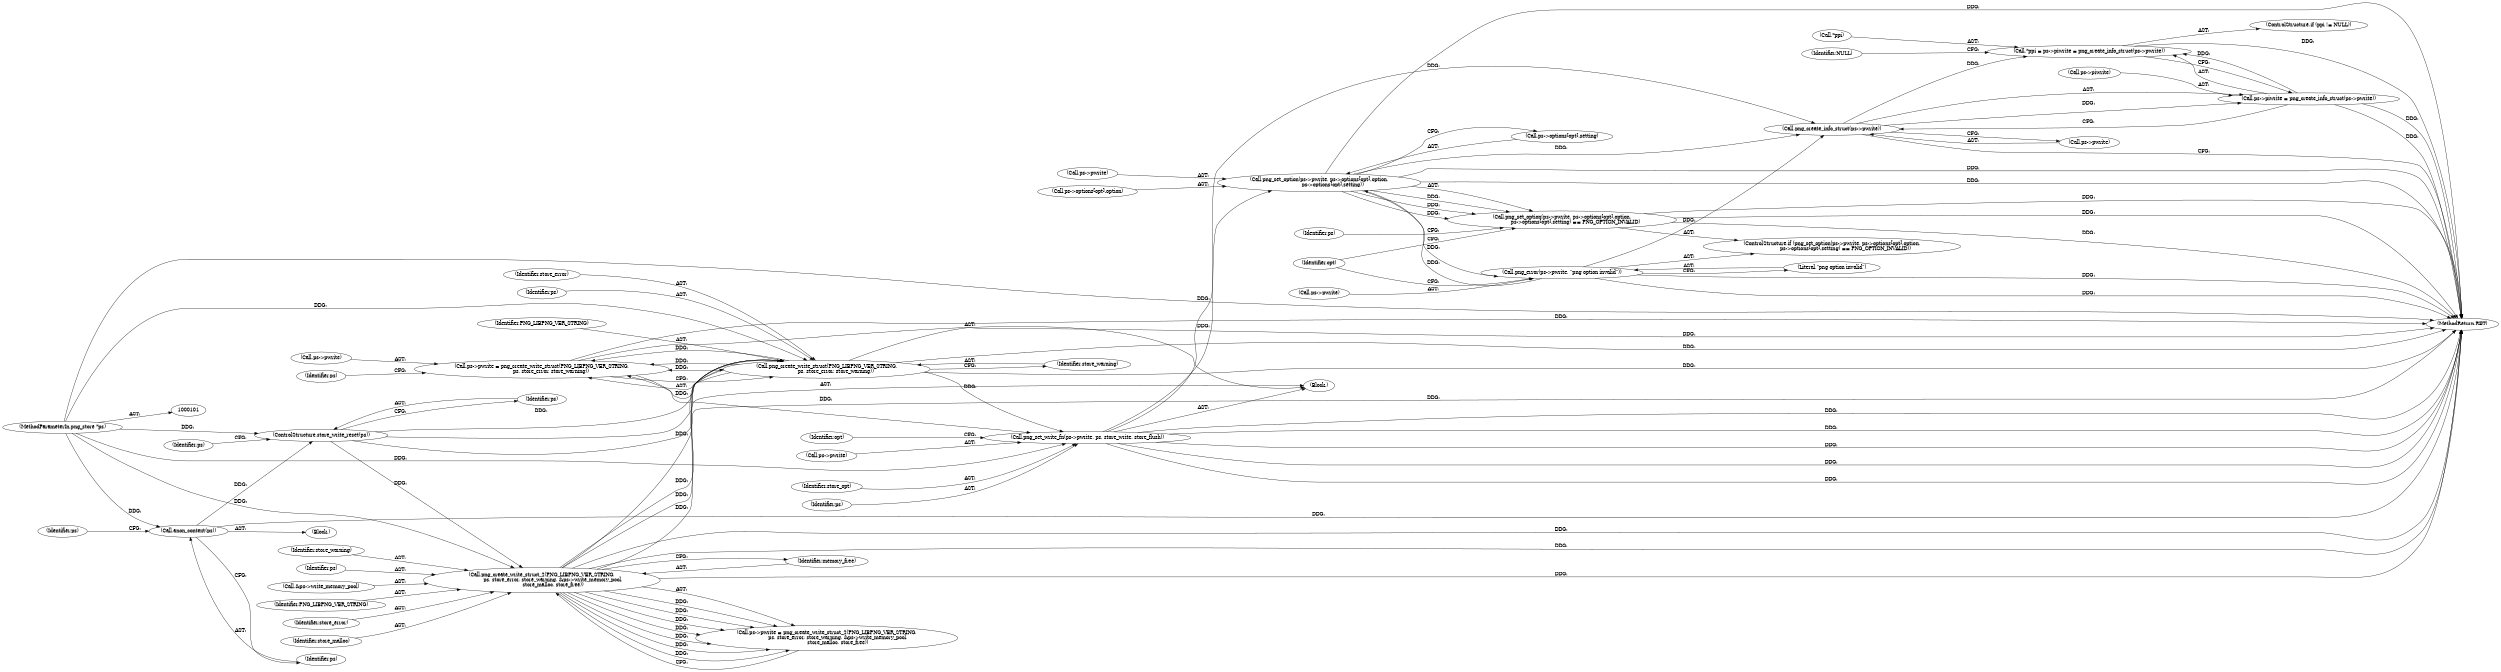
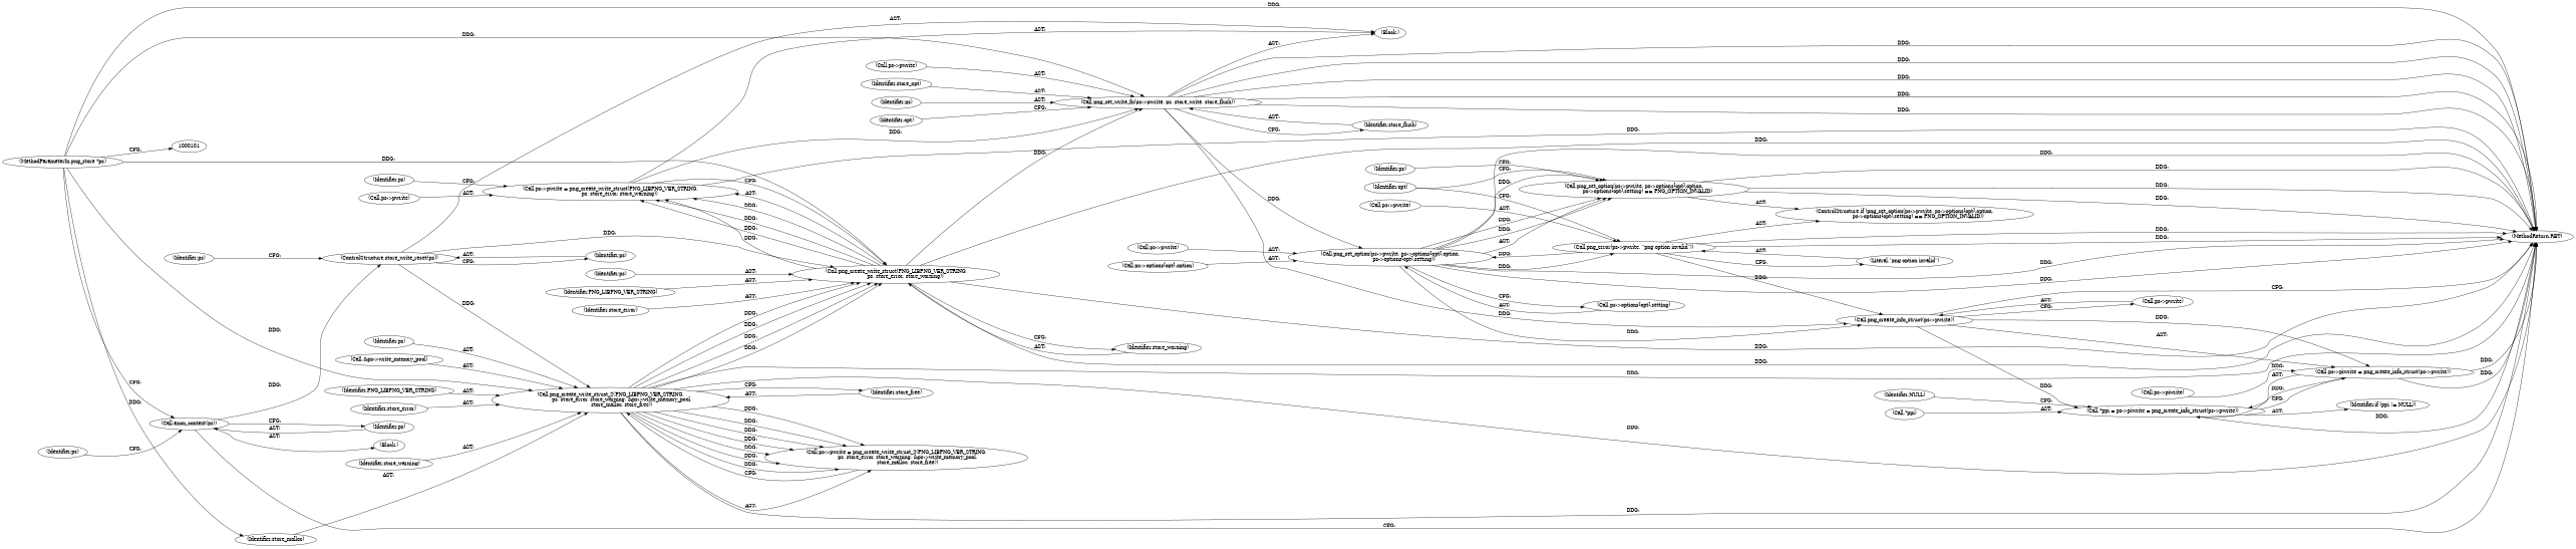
  digraph {
    rankdir=LR
    n1 [label="(Call,ps->pwrite = png_create_write_struct(PNG_LIBPNG_VER_STRING,\n            ps, store_error, store_warning))"]
    n2 [label="(Call,png_create_write_struct(PNG_LIBPNG_VER_STRING,\n            ps, store_error, store_warning))"]
    n3 [label="(Call,png_set_write_fn(ps->pwrite, ps, store_write, store_flush))"]
    n4 [label="(MethodReturn,RET)"]
    n5 [label="(Block,)"]
    n6 [label="(Identifier,store_warning)"]
    n7 [label="(Call,png_set_option(ps->pwrite, ps->options[opt].option,\n                  ps->options[opt].setting))"]
    n8 [label="(Call,png_create_info_struct(ps->pwrite))"]
+   n9 [label="(Identifier,store_flush)"]
    n10 [label="(Call,png_create_write_struct_2(PNG_LIBPNG_VER_STRING,\n               ps, store_error, store_warning, &ps->write_memory_pool,\n               store_malloc, store_free))"]
-   n11 [label="(Identifier,memory_free)"]
+   n11 [label="(Identifier,store_free)"]
    n12 [label="(Call,ps->pwrite = png_create_write_struct_2(PNG_LIBPNG_VER_STRING,\n               ps, store_error, store_warning, &ps->write_memory_pool,\n               store_malloc, store_free))"]
    n13 [label="(ControlStructure,store_write_reset(ps))"]
    n14 [label="(Identifier,ps)"]
    n15 [label="(Call,anon_context(ps))"]
    n16 [label="(Block,)"]
    n17 [label="(Identifier,ps)"]
    n18 [label="(MethodParameterIn,png_store *ps)"]
    1000101
    n20 [label="(Call,png_set_option(ps->pwrite, ps->options[opt].option,\n                  ps->options[opt].setting) == PNG_OPTION_INVALID)"]
    n21 [label="(Call,png_error(ps->pwrite, \"png option invalid\"))"]
    n22 [label="(Call,ps->options[opt].setting)"]
    n23 [label="(Call,*ppi = ps->piwrite = png_create_info_struct(ps->pwrite))"]
    n24 [label="(Call,ps->piwrite = png_create_info_struct(ps->pwrite))"]
    n25 [label="(Call,ps->pwrite)"]
    n26 [label="(ControlStructure,if (png_set_option(ps->pwrite, ps->options[opt].option,\n                  ps->options[opt].setting) == PNG_OPTION_INVALID))"]
    n27 [label="(Literal,\"png option invalid\")"]
-   n28 [label="(ControlStructure,if (ppi != NULL))"]
+   n28 [label="(Identifier,if (ppi != NULL))"]
    n29 [label="(Identifier,store_malloc)"]
    n30 [label="(Call,*ppi)"]
    n31 [label="(Identifier,ps)"]
    n32 [label="(Identifier,store_warning)"]
    n33 [label="(Call,ps->pwrite)"]
    n34 [label="(Identifier,ps)"]
    n35 [label="(Identifier,opt)"]
    n36 [label="(Identifier,ps)"]
    n37 [label="(Identifier,ps)"]
    n38 [label="(Call,ps->pwrite)"]
    n39 [label="(Identifier,store_opt)"]
    n40 [label="(Identifier,ps)"]
    n41 [label="(Call,ps->pwrite)"]
    n42 [label="(Identifier,PNG_LIBPNG_VER_STRING)"]
    n43 [label="(Identifier,NULL)"]
    n44 [label="(Identifier,ps)"]
    n45 [label="(Call,&ps->write_memory_pool)"]
    n46 [label="(Call,ps->options[opt].option)"]
    n47 [label="(Identifier,store_error)"]
    n48 [label="(Identifier,PNG_LIBPNG_VER_STRING)"]
    n49 [label="(Identifier,opt)"]
    n50 [label="(Identifier,ps)"]
    n51 [label="(Call,ps->piwrite)"]
    n52 [label="(Identifier,store_error)"]
    n53 [label="(Call,ps->pwrite)"]
    n1 -> n2 [label="CFG: "]
    n1 -> n3 [label="DDG: "]
    n1 -> n4 [label="DDG: "]
    n1 -> n5 [label="AST: "]
    n2 -> n1 [label="AST: "]
    n2 -> n1 [label="DDG: "]
    n2 -> n1 [label="DDG: "]
    n2 -> n1 [label="DDG: "]
    n2 -> n1 [label="DDG: "]
    n2 -> n3 [label="DDG: "]
    n2 -> n4 [label="DDG: "]
    n2 -> n4 [label="DDG: "]
    n2 -> n4 [label="DDG: "]
    n2 -> n6 [label="CFG: "]
    n3 -> n4 [label="DDG: "]
    n3 -> n4 [label="DDG: "]
    n3 -> n4 [label="DDG: "]
    n3 -> n4 [label="DDG: "]
    n3 -> n4 [label="DDG: "]
    n3 -> n5 [label="AST: "]
    n3 -> n7 [label="DDG: "]
    n3 -> n8 [label="DDG: "]
+   n3 -> n9 [label="CFG: "]
    n6 -> n2 [label="AST: "]
    n7 -> n4 [label="DDG: "]
    n7 -> n4 [label="DDG: "]
    n7 -> n4 [label="DDG: "]
    n7 -> n8 [label="DDG: "]
    n7 -> n20 [label="AST: "]
    n7 -> n20 [label="DDG: "]
    n7 -> n20 [label="DDG: "]
    n7 -> n20 [label="DDG: "]
    n7 -> n21 [label="DDG: "]
    n7 -> n22 [label="CFG: "]
    n8 -> n4 [label="CFG: "]
    n8 -> n23 [label="DDG: "]
    n8 -> n24 [label="AST: "]
    n8 -> n24 [label="DDG: "]
    n8 -> n25 [label="CFG: "]
+   n9 -> n3 [label="AST: "]
    n10 -> n2 [label="DDG: "]
    n10 -> n2 [label="DDG: "]
    n10 -> n2 [label="DDG: "]
    n10 -> n2 [label="DDG: "]
    n10 -> n4 [label="DDG: "]
    n10 -> n4 [label="DDG: "]
    n10 -> n4 [label="DDG: "]
    n10 -> n11 [label="CFG: "]
    n10 -> n12 [label="AST: "]
    n10 -> n12 [label="DDG: "]
    n10 -> n12 [label="DDG: "]
    n10 -> n12 [label="DDG: "]
    n10 -> n12 [label="DDG: "]
    n10 -> n12 [label="DDG: "]
    n10 -> n12 [label="DDG: "]
    n10 -> n12 [label="DDG: "]
    n11 -> n10 [label="AST: "]
    n12 -> n10 [label="CFG: "]
    n13 -> n2 [label="DDG: "]
-   n13 -> n4 [label="DDG: "]
    n13 -> n5 [label="AST: "]
    n13 -> n10 [label="DDG: "]
    n13 -> n14 [label="CFG: "]
    n14 -> n13 [label="AST: "]
-   n15 -> n4 [label="DDG: "]
+   n15 -> n4 [label="CFG: "]
    n15 -> n13 [label="DDG: "]
    n15 -> n16 [label="AST: "]
    n15 -> n17 [label="CFG: "]
    n17 -> n15 [label="AST: "]
    n18 -> n2 [label="DDG: "]
    n18 -> n3 [label="DDG: "]
    n18 -> n4 [label="DDG: "]
    n18 -> n10 [label="DDG: "]
-   n18 -> n13 [label="DDG: "]
-   n18 -> n15 [label="DDG: "]
-   n18 -> 1000101 [label="AST: "]
+   n18 -> n29 [label="DDG: "]
+   n18 -> n15 [label="CFG: "]
+   n18 -> 1000101 [label="CFG: "]
    n20 -> n4 [label="DDG: "]
    n20 -> n4 [label="DDG: "]
    n20 -> n4 [label="DDG: "]
    n20 -> n26 [label="AST: "]
    n21 -> n4 [label="DDG: "]
    n21 -> n4 [label="DDG: "]
    n21 -> n7 [label="DDG: "]
    n21 -> n8 [label="DDG: "]
    n21 -> n26 [label="AST: "]
    n21 -> n27 [label="CFG: "]
    n22 -> n7 [label="AST: "]
    n23 -> n4 [label="DDG: "]
    n23 -> n24 [label="CFG: "]
    n23 -> n28 [label="AST: "]
    n24 -> n4 [label="DDG: "]
    n24 -> n4 [label="DDG: "]
-   n24 -> n8 [label="CFG: "]
    n24 -> n23 [label="AST: "]
    n24 -> n23 [label="DDG: "]
    n25 -> n8 [label="AST: "]
    n27 -> n21 [label="AST: "]
    n29 -> n10 [label="AST: "]
    n30 -> n23 [label="AST: "]
    n31 -> n20 [label="CFG: "]
    n32 -> n10 [label="AST: "]
    n33 -> n7 [label="AST: "]
    n34 -> n2 [label="AST: "]
    n35 -> n20 [label="CFG: "]
    n35 -> n21 [label="CFG: "]
    n36 -> n13 [label="CFG: "]
    n37 -> n10 [label="AST: "]
    n38 -> n3 [label="AST: "]
    n39 -> n3 [label="AST: "]
    n40 -> n1 [label="CFG: "]
    n41 -> n1 [label="AST: "]
    n42 -> n2 [label="AST: "]
    n43 -> n23 [label="CFG: "]
    n44 -> n3 [label="AST: "]
    n45 -> n10 [label="AST: "]
    n46 -> n7 [label="AST: "]
    n47 -> n2 [label="AST: "]
    n48 -> n10 [label="AST: "]
    n49 -> n3 [label="CFG: "]
    n50 -> n15 [label="CFG: "]
-   n51 -> n24 [label="AST: "]
+   n51 -> n24 [label="DDG: "]
    n52 -> n10 [label="AST: "]
    n53 -> n21 [label="AST: "]
  }
